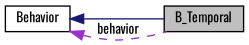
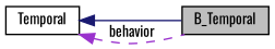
  digraph {
    rankdir=LR
    fontname=Oswald
    node [color=black fontname=Oswald fontsize=10 shape=record style=filled]
    edge [dir=back fontname=Oswald fontsize=10 labelfontname=Helvetica labelfontsize=10]
    n1 [fillcolor=grey75 fontcolor=black height=0.2 label=B_Temporal width=0.4]
-   n2 [fillcolor=white height=0.2 label=Behavior width=0.4]
+   n2 [fillcolor=white height=0.2 label=Temporal width=0.4]
    n2 -> n1 [color=midnightblue style=solid]
    n2 -> n1 [color=darkorchid3 label=" behavior" style=dashed]
  }
